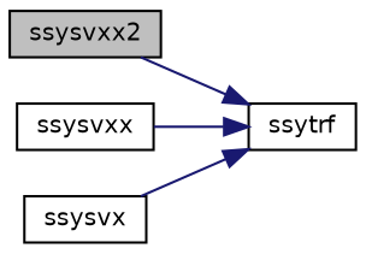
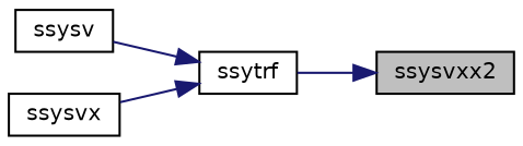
  digraph {
    rankdir=RL
    node [color=black fillcolor=white fontname=Helvetica fontsize=10 shape=record style=filled]
    edge [color=midnightblue dir=back fontname=Helvetica fontsize=10 labelfontname=Helvetica labelfontsize=10 style=solid]
    n1 [fillcolor=grey75 fontcolor=black height=0.2 label=ssysvxx2 width=0.4]
    n2 [height=0.2 label=ssytrf width=0.4]
-   n3 [height=0.2 label=ssysvxx width=0.4]
+   n3 [height=0.2 label=ssysv width=0.4]
    n4 [height=0.2 label=ssysvx width=0.4]
-   n2 -> n1
+   n1 -> n2
    n2 -> n3
    n2 -> n4
  }
